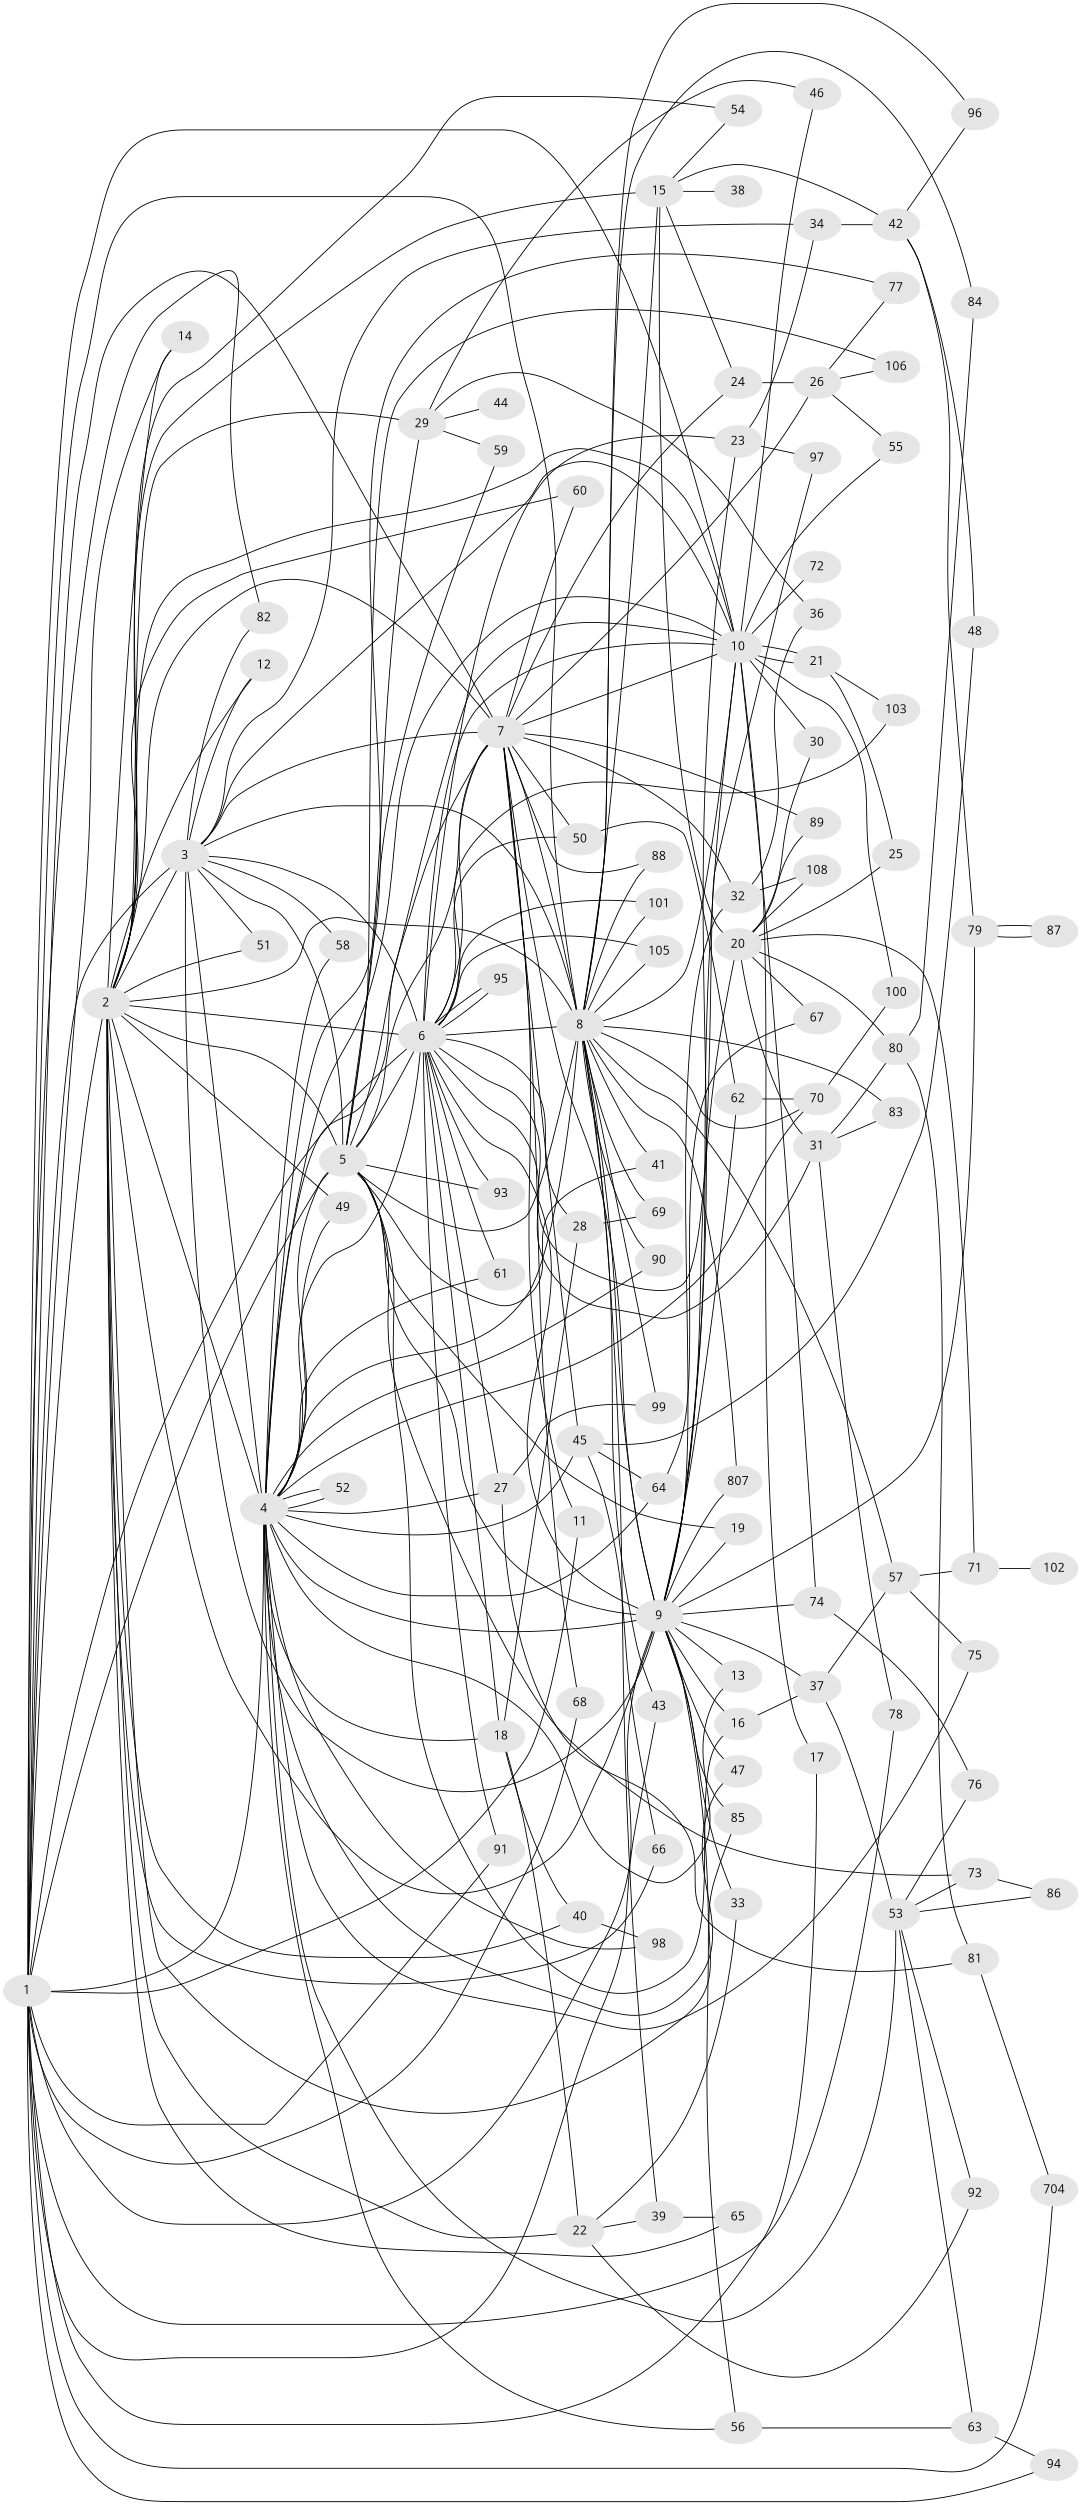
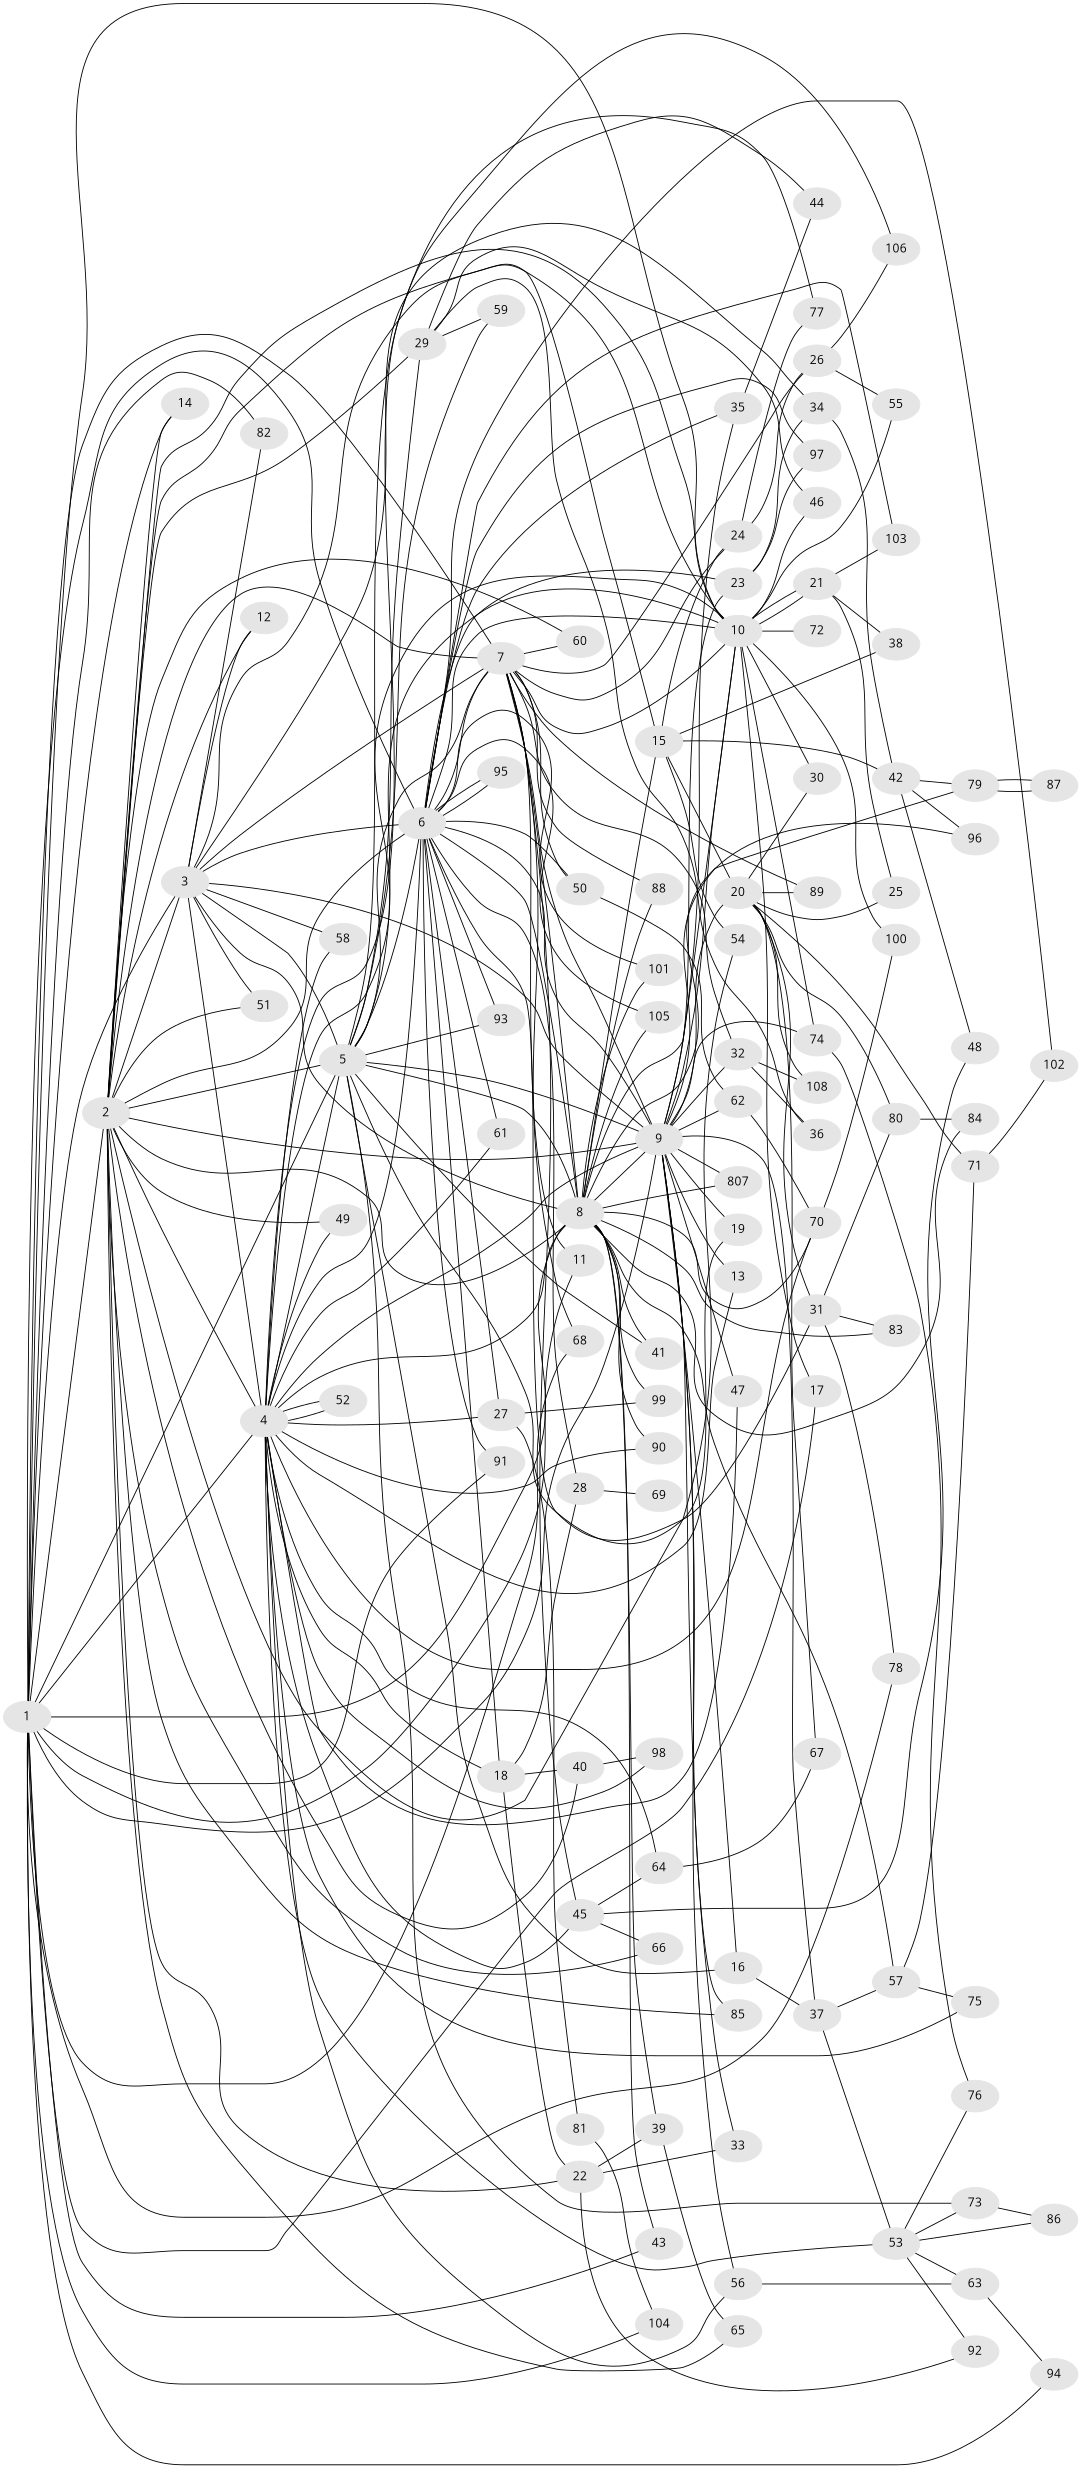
  graph {
    fontname="Open Sans"
    rankdir=LR
    node [color=gray90 fontname="Open Sans" style=filled]
    edge [fontname="Open Sans"]
    1
    2
    3
    4
    5
    6
    7
    8
    9
    10
    11
    14
    17
    43
    68
    78
    82
    91
    94
-   104 [label=704]
+   104
    12
    15
    22
    29
    40
    49
    51
    54
    60
    65
    85
    66
    34
    58
    13
    18
    27
    45
    47
    52
    53
    56
    61
    64
    75
    77
    90
    98
    70
    16
    19
    41
    59
    73
    93
    106
    23
    28
    31
+   35
    50
    95
    97
    101
    102
    103
    105
    24
    26
    32
    88
    89
    39
    57
    69
    83
    84
    96
    99
    n80 [label=807]
    20
    33
    37
    62
    74
    79
    72
    21
    30
    46
    55
    100
    38
    42
    92
    36
    44
    81
    48
    63
    76
    86
    67
    80
    108
    71
    25
    87
    1 -- 2
    1 -- 3
    1 -- 4
    1 -- 5
    1 -- 6
    1 -- 7
    1 -- 8
    1 -- 9
    1 -- 10
    1 -- 11
    1 -- 14
    1 -- 17
    1 -- 43
    1 -- 68
    1 -- 78
    1 -- 82
    1 -- 91
    1 -- 94
    1 -- 104
    2 -- 3
    2 -- 4
    2 -- 5
    2 -- 6
    2 -- 7
    2 -- 8
    2 -- 9
    2 -- 10
    2 -- 14
    2 -- 12
    2 -- 15
    2 -- 22
    2 -- 29
    2 -- 40
    2 -- 49
    2 -- 51
    2 -- 54
    2 -- 60
    2 -- 65
    2 -- 85
    2 -- 66
    3 -- 4
    3 -- 5
    3 -- 6
    3 -- 7
    3 -- 8
    3 -- 9
    3 -- 10
    3 -- 82
    3 -- 12
    3 -- 51
    3 -- 34
    3 -- 58
    4 -- 5
    4 -- 6
-   4 -- 7
    4 -- 8
    4 -- 9
    4 -- 10
    4 -- 49
    4 -- 58
    4 -- 13
    4 -- 18
    4 -- 27
    4 -- 45
    4 -- 47
    4 -- 52
    4 -- 52
    4 -- 53
    4 -- 56
    4 -- 61
    4 -- 64
    4 -- 75
    4 -- 77
    4 -- 90
    4 -- 98
    4 -- 70
    5 -- 6
    5 -- 7
    5 -- 8
    5 -- 9
    5 -- 10
    5 -- 29
    5 -- 16
    5 -- 19
    5 -- 41
    5 -- 59
    5 -- 73
    5 -- 93
    5 -- 106
    6 -- 7
    6 -- 8
    6 -- 9
    6 -- 10
    6 -- 91
    6 -- 18
    6 -- 27
    6 -- 61
    6 -- 93
    6 -- 23
    6 -- 28
    6 -- 31
+   6 -- 35
    6 -- 50
    6 -- 95
    6 -- 95
    6 -- 97
    6 -- 101
+   6 -- 102
    6 -- 103
    6 -- 105
    7 -- 8
    7 -- 9
    7 -- 10
    7 -- 11
    7 -- 68
    7 -- 60
    7 -- 45
    7 -- 50
    7 -- 24
    7 -- 26
    7 -- 32
    7 -- 88
    7 -- 89
    8 -- 9
    8 -- 10
    8 -- 43
    8 -- 15
    8 -- 90
    8 -- 70
    8 -- 41
    8 -- 101
    8 -- 105
    8 -- 88
    8 -- 39
    8 -- 57
-   8 -- 69
    8 -- 83
    8 -- 84
    8 -- 96
    8 -- 99
    8 -- n80
    9 -- 10
    9 -- 85
    9 -- 13
    9 -- 47
    9 -- 56
    9 -- 16
    9 -- 19
    9 -- 23
+   9 -- 35
    9 -- 32
    9 -- n80
    9 -- 20
    9 -- 33
    9 -- 37
    9 -- 62
    9 -- 74
    9 -- 79
    10 -- 17
    10 -- 74
    10 -- 72
    10 -- 21
    10 -- 21
    10 -- 30
    10 -- 46
    10 -- 55
    10 -- 100
    15 -- 54
    15 -- 24
    15 -- 20
    15 -- 38
    15 -- 42
    22 -- 39
    22 -- 33
    22 -- 92
    29 -- 59
    29 -- 46
    29 -- 36
    29 -- 44
    40 -- 98
    34 -- 42
    18 -- 22
    18 -- 40
    18 -- 28
    27 -- 99
    27 -- 81
    45 -- 66
    45 -- 64
    45 -- 48
    53 -- 73
    53 -- 92
    53 -- 63
    53 -- 76
    53 -- 86
    56 -- 63
    64 -- 67
    70 -- 100
    16 -- 37
    73 -- 86
    23 -- 34
    23 -- 97
    28 -- 69
    31 -- 78
    31 -- 83
    31 -- 80
+   35 -- 44
    50 -- 62
    24 -- 26
-   26 -- 77
+   24 -- 77
    26 -- 106
    26 -- 55
    32 -- 36
    32 -- 108
    39 -- 65
    57 -- 75
    57 -- 71
    20 -- 31
    20 -- 89
    20 -- 30
    20 -- 67
    20 -- 80
    20 -- 108
    20 -- 71
    20 -- 25
    37 -- 53
    37 -- 57
    62 -- 70
    74 -- 76
    79 -- 87
    79 -- 87
    21 -- 103
+   21 -- 38
    21 -- 25
    42 -- 96
    42 -- 79
    42 -- 48
    81 -- 104
    63 -- 94
    80 -- 84
-   80 -- 81
    71 -- 102
  }
